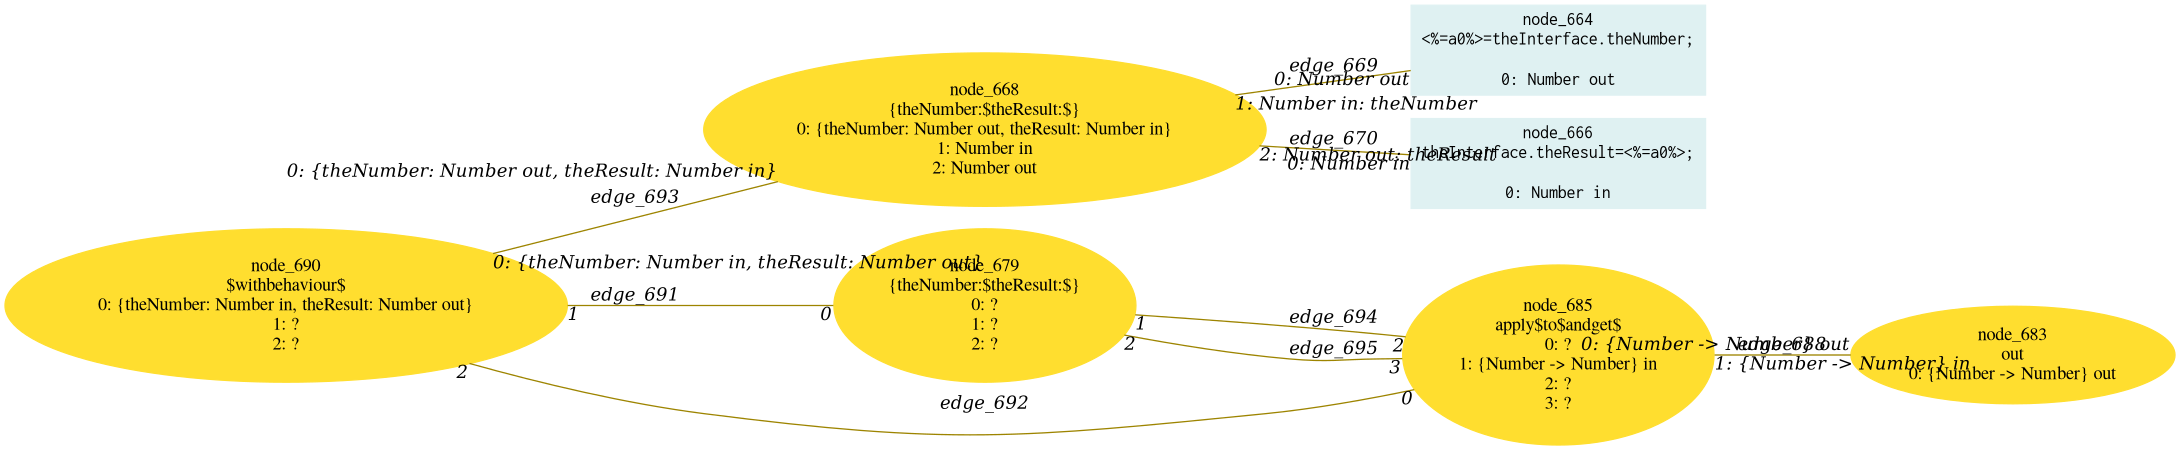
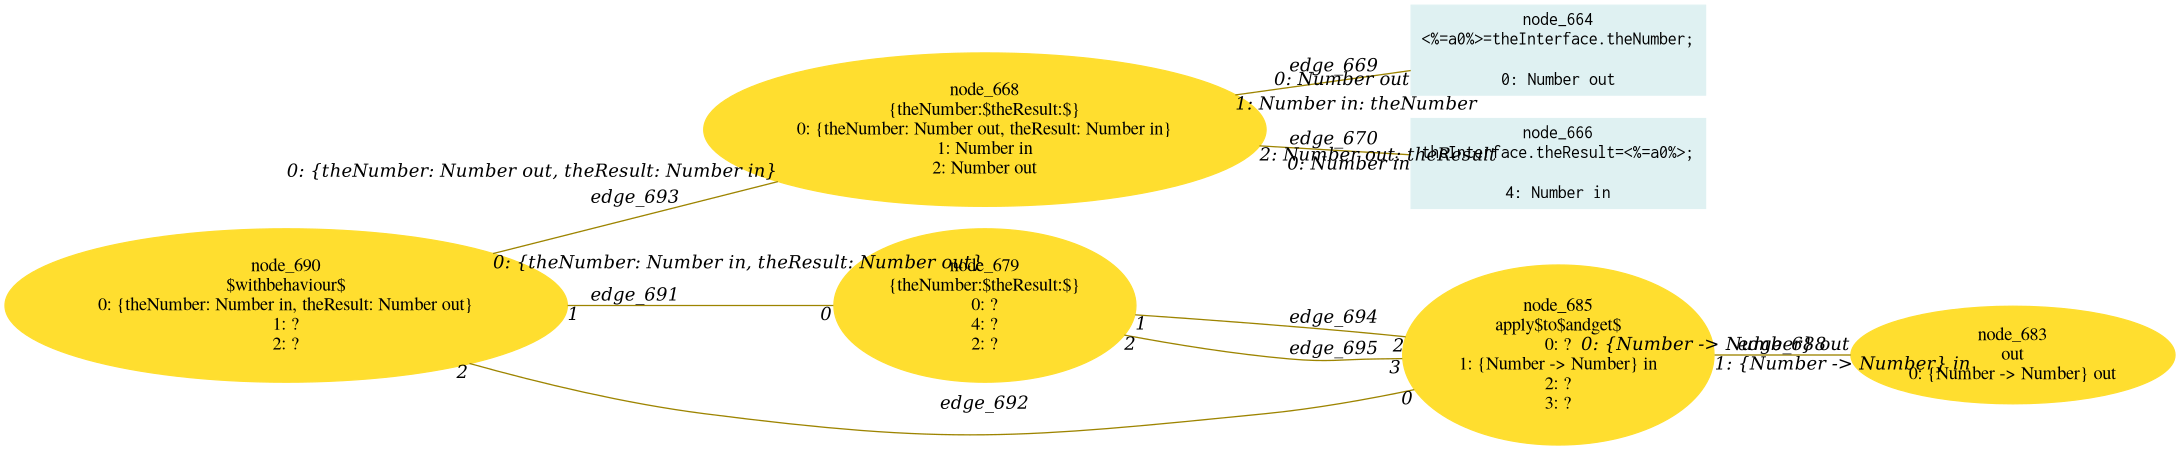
  digraph {
    rankdir=LR
    node [color="#ffde2f" fontname=Times shape=ellipse style=filled]
    edge [arrowHead=none arrowsize=1 color="#9d8400" dir=none fontname="Times-Italic" headlabel=0 taillabel=1]
    n1 [color="#dff1f2" fontname=Courier label="node_664\n<%=a0%>=theInterface.theNumber;\n\n0: Number out" shape=box]
-   n2 [color="#dff1f2" fontname=Courier label="node_666\ntheInterface.theResult=<%=a0%>;\n\n0: Number in" shape=box]
+   n2 [color="#dff1f2" fontname=Courier label="node_666\ntheInterface.theResult=<%=a0%>;\n\n4: Number in" shape=box]
    n3 [label="node_668\n{theNumber:$theResult:$}\n0: {theNumber: Number out, theResult: Number in}\n1: Number in\n2: Number out"]
-   n4 [label="node_679\n{theNumber:$theResult:$}\n0: ?\n1: ?\n2: ?"]
+   n4 [label="node_679\n{theNumber:$theResult:$}\n0: ?\n4: ?\n2: ?"]
    n5 [label="node_685\napply$to$andget$\n0: ?\n1: {Number -> Number} in\n2: ?\n3: ?"]
    n6 [label="node_683\nout\n0: {Number -> Number} out"]
    n7 [label="node_690\n$withbehaviour$\n0: {theNumber: Number in, theResult: Number out}\n1: ?\n2: ?"]
    n3 -> n1 [headlabel="0: Number out" label=edge_669 taillabel="1: Number in: theNumber"]
    n3 -> n2 [headlabel="0: Number in" label=edge_670 taillabel="2: Number out: theResult"]
    n4 -> n5 [headlabel=2 label=edge_694]
    n4 -> n5 [headlabel=3 label=edge_695 taillabel=2]
    n5 -> n6 [headlabel="0: {Number -> Number} out" label=edge_688 taillabel="1: {Number -> Number} in"]
    n7 -> n3 [headlabel="0: {theNumber: Number out, theResult: Number in}" label=edge_693 taillabel="0: {theNumber: Number in, theResult: Number out}"]
    n7 -> n4 [label=edge_691]
    n7 -> n5 [label=edge_692 taillabel=2]
  }
